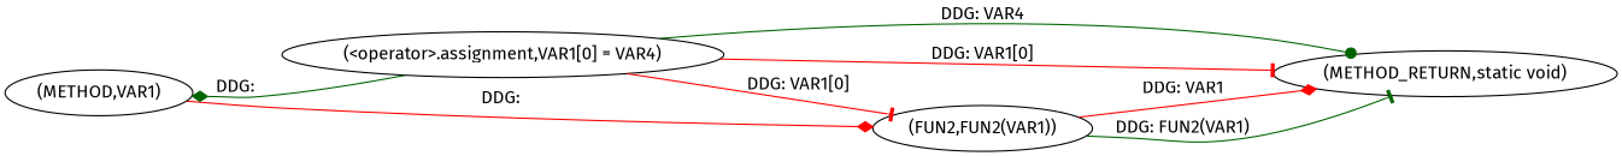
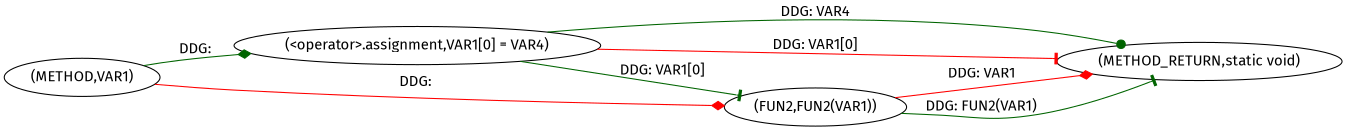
  digraph {
    fontname="Fira Sans"
    rankdir=LR
    node [fontname="Fira Sans"]
    edge [arrowhead=diamond color=red fontname="Fira Sans"]
    n1 [label="(METHOD,VAR1)"]
    n2 [label="(<operator>.assignment,VAR1[0] = VAR4)"]
    n3 [label="(FUN2,FUN2(VAR1))"]
    n4 [label="(METHOD_RETURN,static void)"]
-   n2 -> n1 [color=darkgreen label="DDG: "]
+   n1 -> n2 [color=darkgreen label="DDG: "]
    n1 -> n3 [label="DDG: "]
-   n2 -> n3 [arrowhead=tee label="DDG: VAR1[0]"]
+   n2 -> n3 [arrowhead=tee color=darkgreen label="DDG: VAR1[0]"]
    n2 -> n4 [arrowhead=dot color=darkgreen label="DDG: VAR4"]
    n2 -> n4 [arrowhead=tee label="DDG: VAR1[0]"]
    n3 -> n4 [label="DDG: VAR1"]
    n3 -> n4 [arrowhead=tee color=darkgreen label="DDG: FUN2(VAR1)"]
  }
